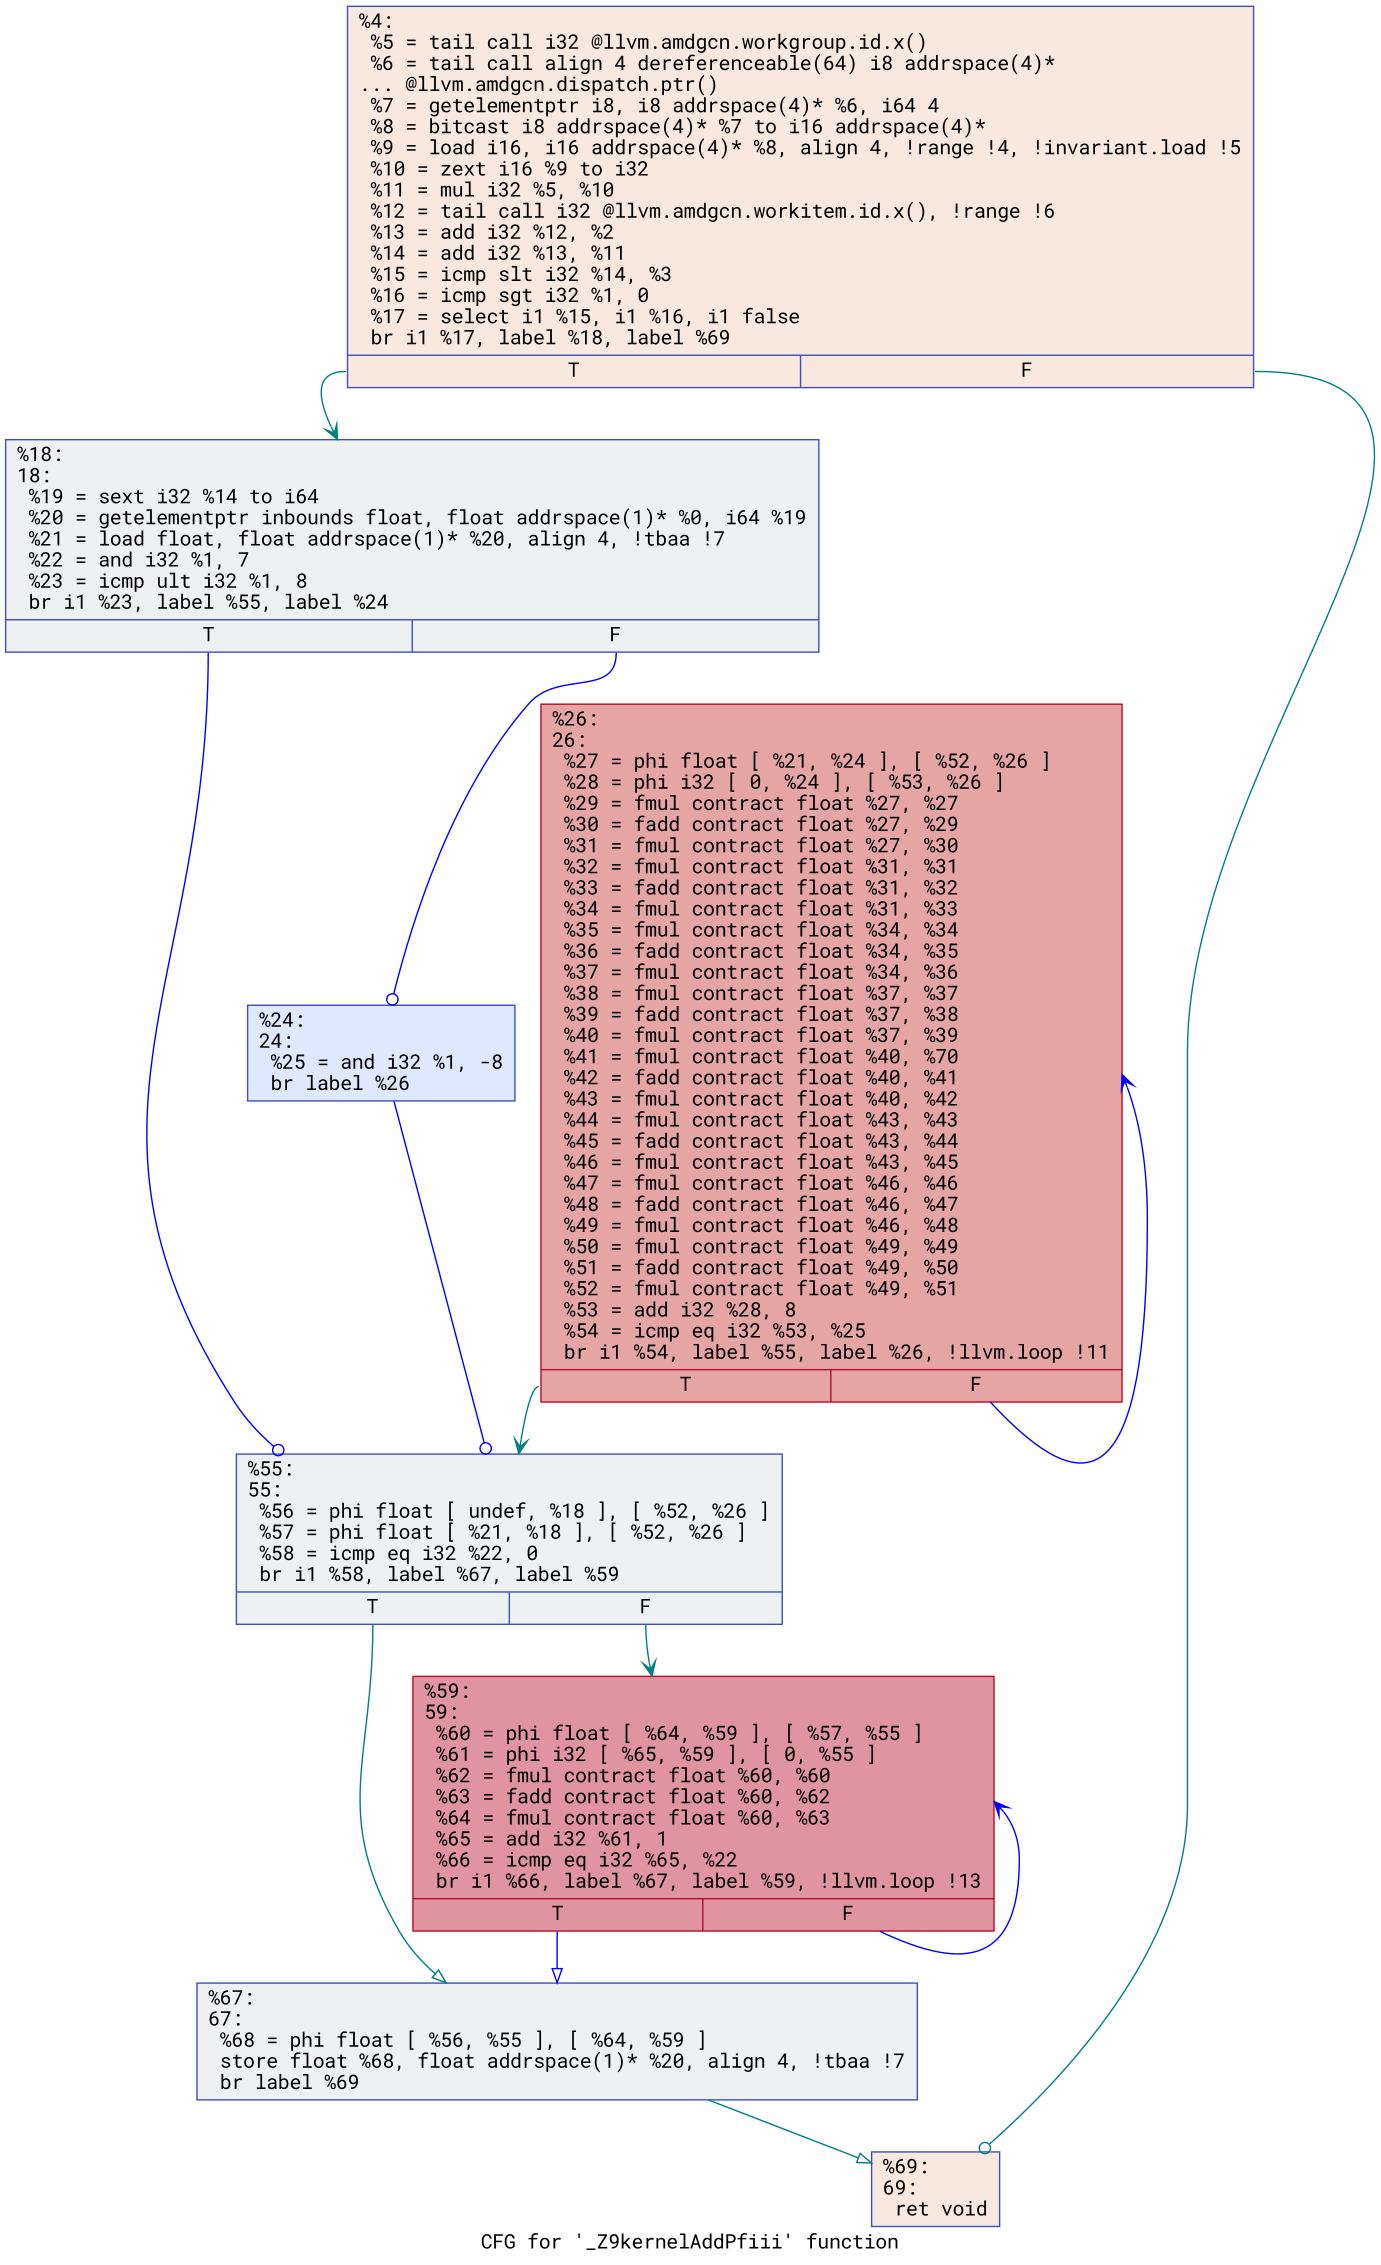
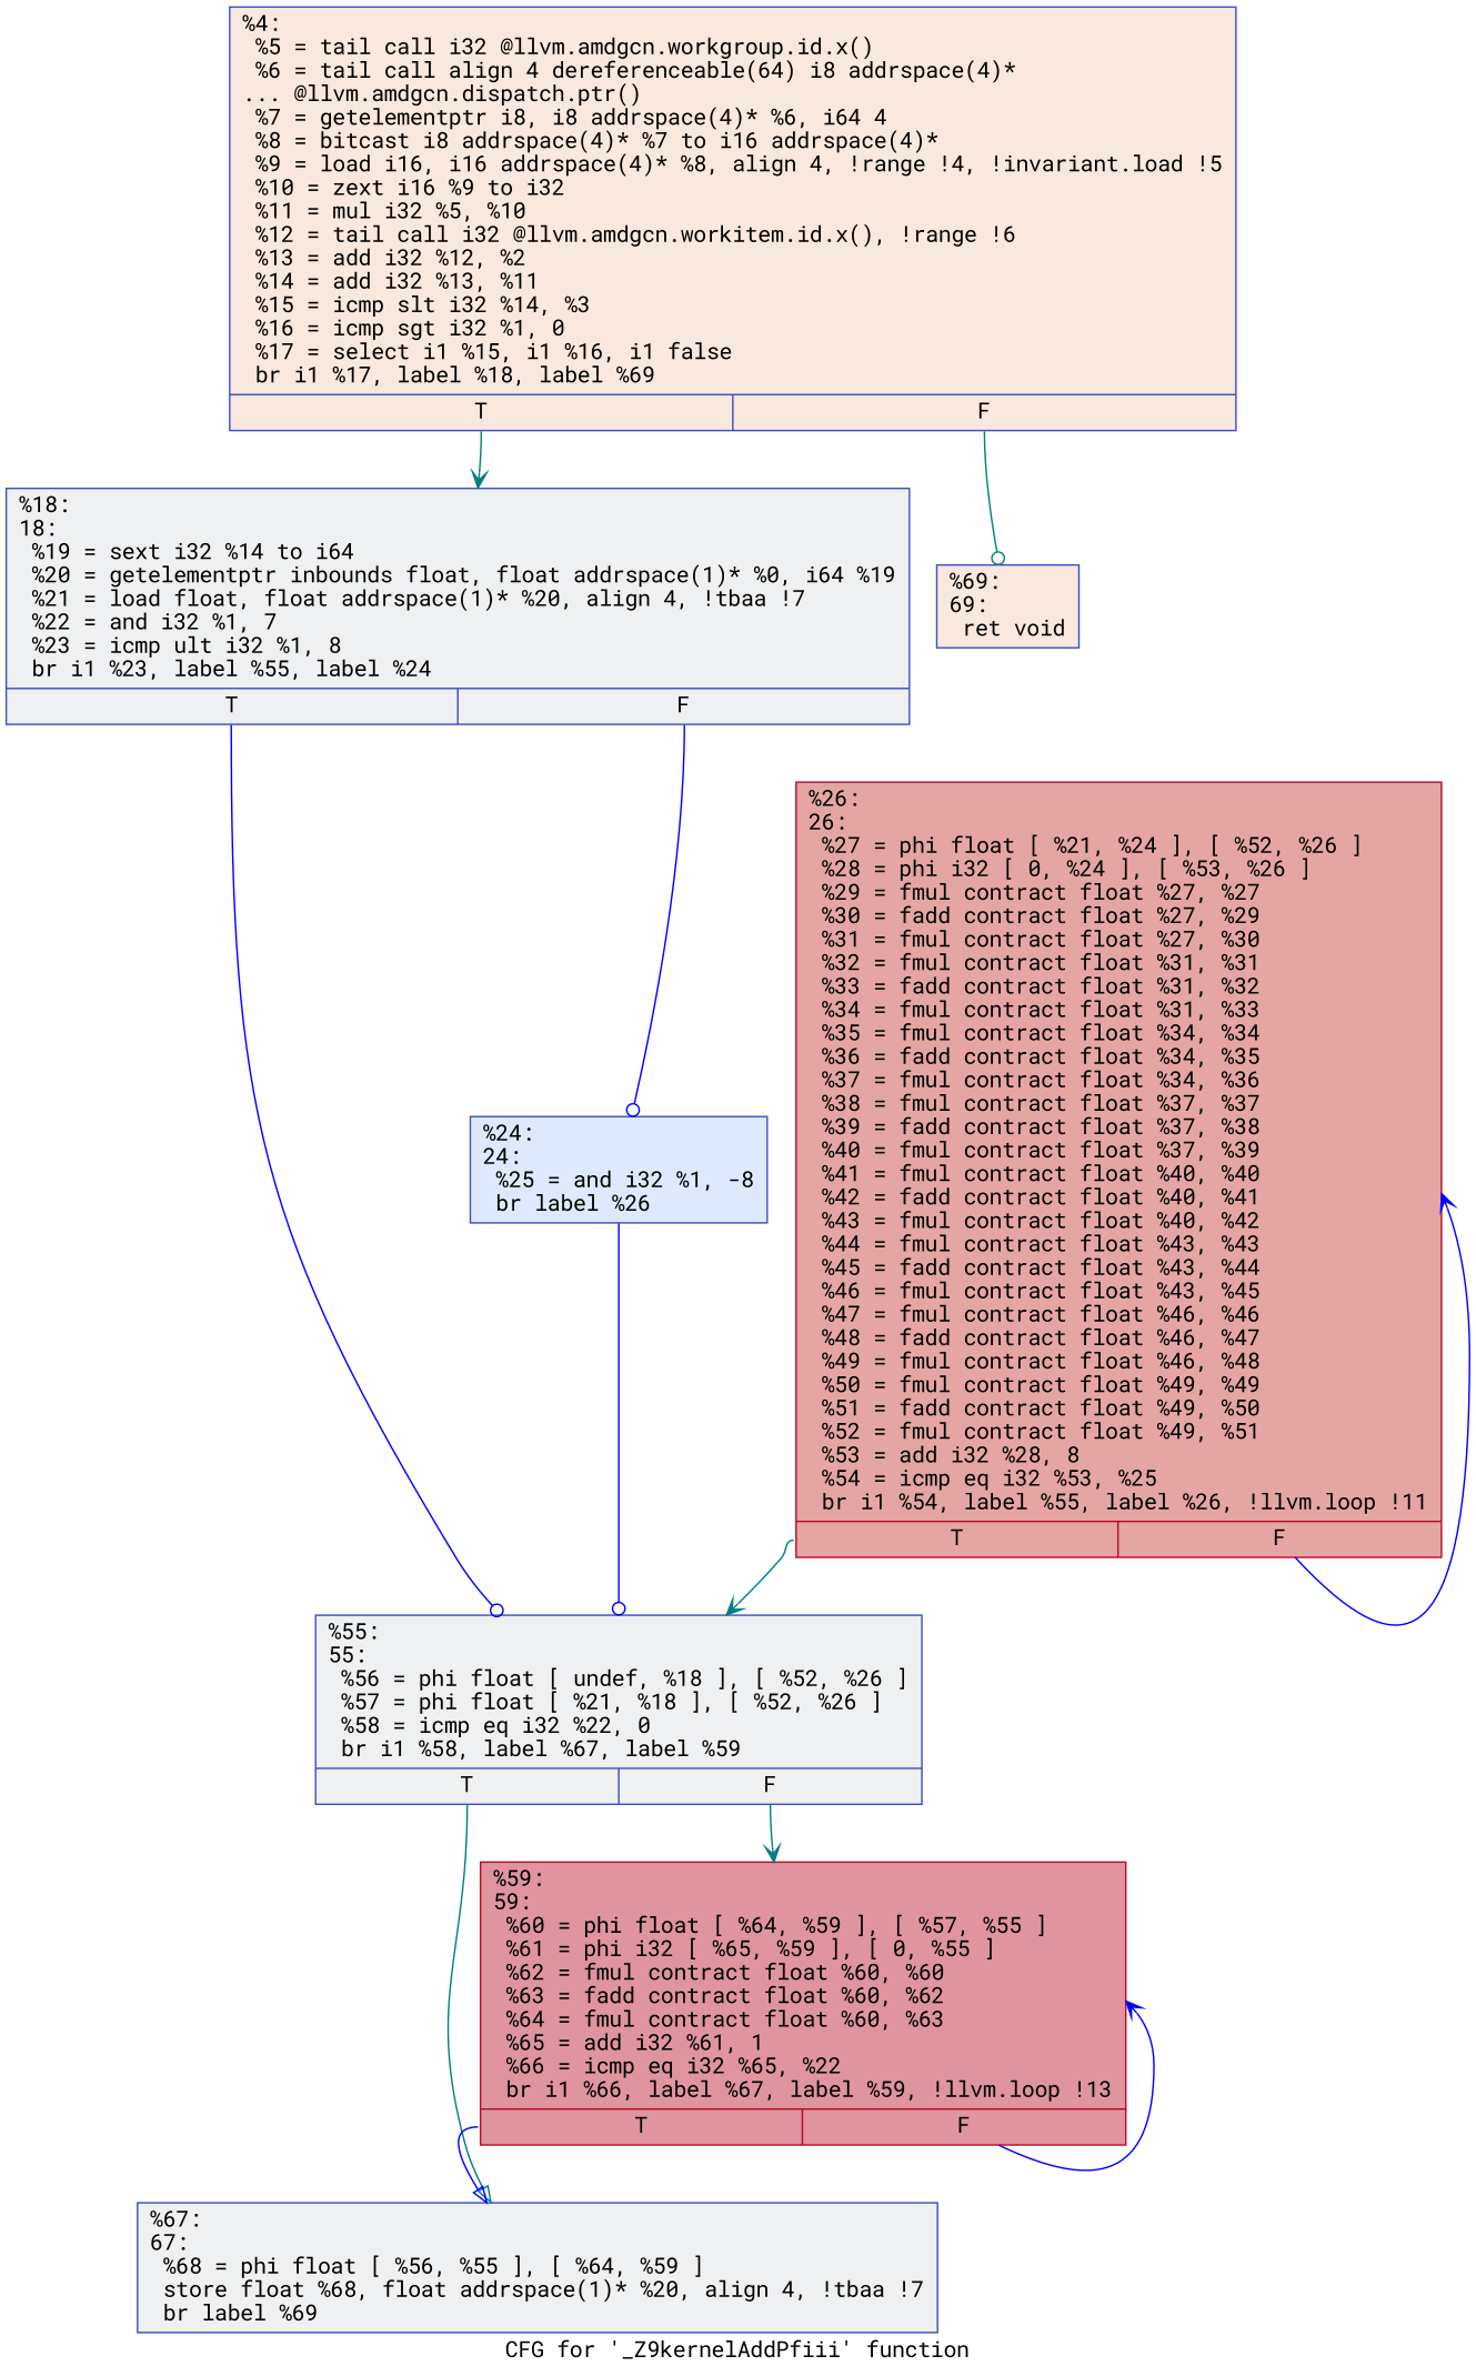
  digraph {
    fontname="Roboto Mono"
    label="CFG for '_Z9kernelAddPfiii' function"
    node [color="#3d50c3ff" fillcolor="#d9dce170" fontname="Roboto Mono" shape=record style=filled]
    edge [arrowhead=vee color=teal fontname="Roboto Mono" tailport=s0]
    n1 [fillcolor="#f2cab570" label="{%4:\l  %5 = tail call i32 @llvm.amdgcn.workgroup.id.x()\l  %6 = tail call align 4 dereferenceable(64) i8 addrspace(4)*\l... @llvm.amdgcn.dispatch.ptr()\l  %7 = getelementptr i8, i8 addrspace(4)* %6, i64 4\l  %8 = bitcast i8 addrspace(4)* %7 to i16 addrspace(4)*\l  %9 = load i16, i16 addrspace(4)* %8, align 4, !range !4, !invariant.load !5\l  %10 = zext i16 %9 to i32\l  %11 = mul i32 %5, %10\l  %12 = tail call i32 @llvm.amdgcn.workitem.id.x(), !range !6\l  %13 = add i32 %12, %2\l  %14 = add i32 %13, %11\l  %15 = icmp slt i32 %14, %3\l  %16 = icmp sgt i32 %1, 0\l  %17 = select i1 %15, i1 %16, i1 false\l  br i1 %17, label %18, label %69\l|{<s0>T|<s1>F}}"]
    n2 [label="{%18:\l18:                                               \l  %19 = sext i32 %14 to i64\l  %20 = getelementptr inbounds float, float addrspace(1)* %0, i64 %19\l  %21 = load float, float addrspace(1)* %20, align 4, !tbaa !7\l  %22 = and i32 %1, 7\l  %23 = icmp ult i32 %1, 8\l  br i1 %23, label %55, label %24\l|{<s0>T|<s1>F}}"]
    n3 [fillcolor="#f2cab570" label="{%69:\l69:                                               \l  ret void\l}"]
    n4 [label="{%55:\l55:                                               \l  %56 = phi float [ undef, %18 ], [ %52, %26 ]\l  %57 = phi float [ %21, %18 ], [ %52, %26 ]\l  %58 = icmp eq i32 %22, 0\l  br i1 %58, label %67, label %59\l|{<s0>T|<s1>F}}"]
    n5 [fillcolor="#b5cdfa70" label="{%24:\l24:                                               \l  %25 = and i32 %1, -8\l  br label %26\l}"]
    n6 [label="{%67:\l67:                                               \l  %68 = phi float [ %56, %55 ], [ %64, %59 ]\l  store float %68, float addrspace(1)* %20, align 4, !tbaa !7\l  br label %69\l}"]
    n7 [color="#b70d28ff" fillcolor="#b70d2870" label="{%59:\l59:                                               \l  %60 = phi float [ %64, %59 ], [ %57, %55 ]\l  %61 = phi i32 [ %65, %59 ], [ 0, %55 ]\l  %62 = fmul contract float %60, %60\l  %63 = fadd contract float %60, %62\l  %64 = fmul contract float %60, %63\l  %65 = add i32 %61, 1\l  %66 = icmp eq i32 %65, %22\l  br i1 %66, label %67, label %59, !llvm.loop !13\l|{<s0>T|<s1>F}}"]
-   n8 [color="#b70d28ff" fillcolor="#c5333470" label="{%26:\l26:                                               \l  %27 = phi float [ %21, %24 ], [ %52, %26 ]\l  %28 = phi i32 [ 0, %24 ], [ %53, %26 ]\l  %29 = fmul contract float %27, %27\l  %30 = fadd contract float %27, %29\l  %31 = fmul contract float %27, %30\l  %32 = fmul contract float %31, %31\l  %33 = fadd contract float %31, %32\l  %34 = fmul contract float %31, %33\l  %35 = fmul contract float %34, %34\l  %36 = fadd contract float %34, %35\l  %37 = fmul contract float %34, %36\l  %38 = fmul contract float %37, %37\l  %39 = fadd contract float %37, %38\l  %40 = fmul contract float %37, %39\l  %41 = fmul contract float %40, %70\l  %42 = fadd contract float %40, %41\l  %43 = fmul contract float %40, %42\l  %44 = fmul contract float %43, %43\l  %45 = fadd contract float %43, %44\l  %46 = fmul contract float %43, %45\l  %47 = fmul contract float %46, %46\l  %48 = fadd contract float %46, %47\l  %49 = fmul contract float %46, %48\l  %50 = fmul contract float %49, %49\l  %51 = fadd contract float %49, %50\l  %52 = fmul contract float %49, %51\l  %53 = add i32 %28, 8\l  %54 = icmp eq i32 %53, %25\l  br i1 %54, label %55, label %26, !llvm.loop !11\l|{<s0>T|<s1>F}}"]
+   n8 [color="#b70d28ff" fillcolor="#c5333470" label="{%26:\l26:                                               \l  %27 = phi float [ %21, %24 ], [ %52, %26 ]\l  %28 = phi i32 [ 0, %24 ], [ %53, %26 ]\l  %29 = fmul contract float %27, %27\l  %30 = fadd contract float %27, %29\l  %31 = fmul contract float %27, %30\l  %32 = fmul contract float %31, %31\l  %33 = fadd contract float %31, %32\l  %34 = fmul contract float %31, %33\l  %35 = fmul contract float %34, %34\l  %36 = fadd contract float %34, %35\l  %37 = fmul contract float %34, %36\l  %38 = fmul contract float %37, %37\l  %39 = fadd contract float %37, %38\l  %40 = fmul contract float %37, %39\l  %41 = fmul contract float %40, %40\l  %42 = fadd contract float %40, %41\l  %43 = fmul contract float %40, %42\l  %44 = fmul contract float %43, %43\l  %45 = fadd contract float %43, %44\l  %46 = fmul contract float %43, %45\l  %47 = fmul contract float %46, %46\l  %48 = fadd contract float %46, %47\l  %49 = fmul contract float %46, %48\l  %50 = fmul contract float %49, %49\l  %51 = fadd contract float %49, %50\l  %52 = fmul contract float %49, %51\l  %53 = add i32 %28, 8\l  %54 = icmp eq i32 %53, %25\l  br i1 %54, label %55, label %26, !llvm.loop !11\l|{<s0>T|<s1>F}}"]
    n1 -> n2
    n1 -> n3 [arrowhead=odot tailport=s1]
    n2 -> n4 [arrowhead=odot color=blue]
    n2 -> n5 [arrowhead=odot color=blue tailport=s1]
    n4 -> n6 [arrowhead=onormal]
    n4 -> n7 [tailport=s1]
    n5 -> n4 [arrowhead=odot color=blue]
-   n6 -> n3 [arrowhead=onormal]
    n7 -> n6 [arrowhead=onormal color=blue]
    n7 -> n7 [color=blue tailport=s1]
    n8 -> n4
    n8 -> n8 [color=blue tailport=s1]
  }
